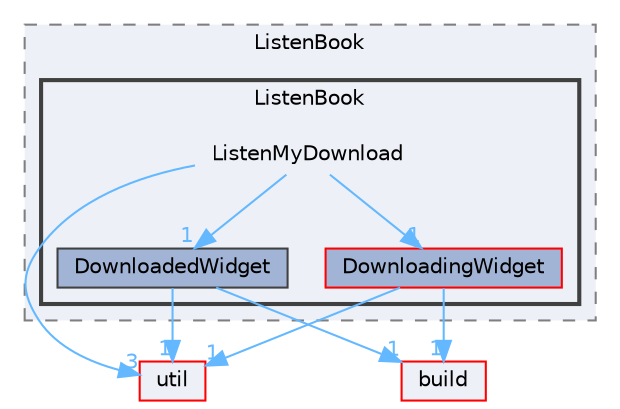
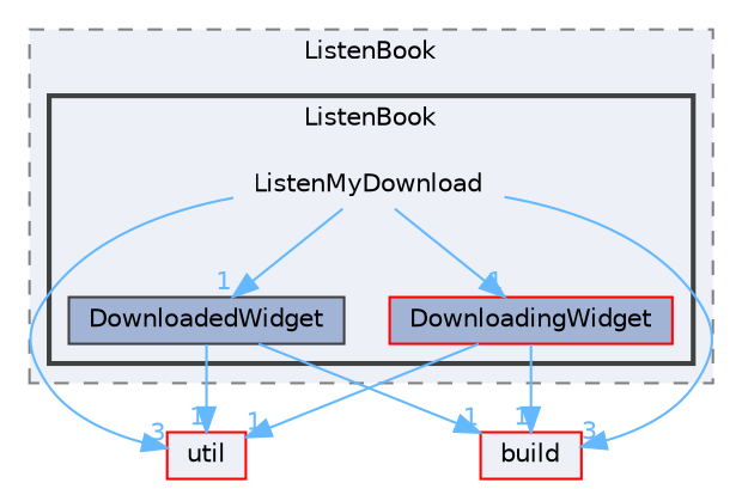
  digraph {
    compound=true
    node [fontname=Helvetica fontsize=10 shape=box color=red fillcolor="#a2b4d6" style=filled]
    edge [color=steelblue1 fontcolor=steelblue1 fontname=Helvetica fontsize=10 headlabel=1 labeldistance=1.5 labelfontname=Helvetica labelfontsize=10]
    n1 [height=0.2 label=ListenMyDownload shape=plaintext width=0.4 color="" fillcolor="" style=""]
    n2 [color=grey25 height=0.2 label=DownloadedWidget width=0.4]
    n3 [height=0.2 label=DownloadingWidget width=0.4]
    n4 [fillcolor="#edf0f7" height=0.2 label=util width=0.4]
    n5 [fillcolor="#edf0f7" height=0.2 label=build width=0.4]
    subgraph cluster_1 {
      bgcolor="#edf0f7"
      fontname=Helvetica
      fontsize=10
      label=ListenBook
      pencolor=grey50
      style="filled,dashed"
      subgraph cluster_2 {
        bgcolor="#edf0f7"
        fontname=Helvetica
        fontsize=10
        label=ListenBook
        pencolor=grey25
        style="filled,bold"
        n1
        n2
        n3
      }
    }
    n1 -> n2
    n1 -> n3
    n1 -> n4 [headlabel=3]
+   n1 -> n5 [headlabel=3]
    n2 -> n4
    n2 -> n5
    n3 -> n4
    n3 -> n5
  }
